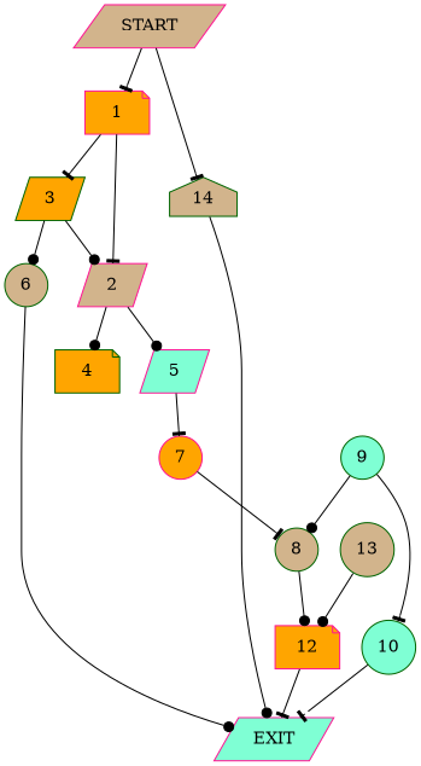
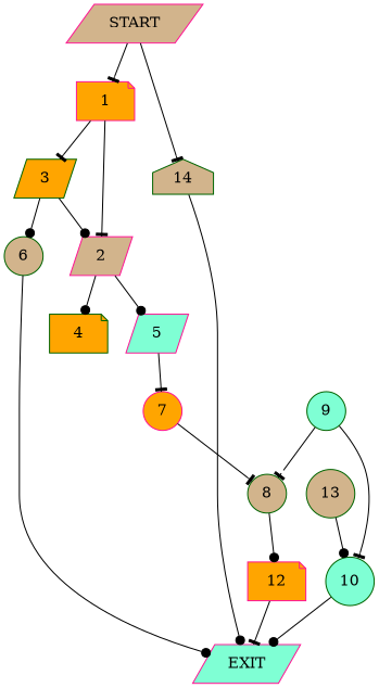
  digraph {
    node [color=darkgreen fillcolor=tan shape=circle style=filled]
    edge [arrowhead=dot]
    n1 [color=deeppink label=START shape=parallelogram]
    1 [color=deeppink fillcolor=orange shape=note]
    14 [shape=house]
    2 [color=deeppink shape=parallelogram]
    3 [fillcolor=orange shape=parallelogram]
    n6 [color=deeppink fillcolor=aquamarine label=EXIT shape=parallelogram]
    4 [fillcolor=orange shape=note]
    5 [color=deeppink fillcolor=aquamarine shape=parallelogram]
    6
    7 [color=deeppink fillcolor=orange]
    8
    12 [color=deeppink fillcolor=orange shape=note]
    9 [fillcolor=aquamarine]
    10 [fillcolor=aquamarine]
    13
    n1 -> 1 [arrowhead=tee]
    n1 -> 14 [arrowhead=tee]
    1 -> 2 [arrowhead=tee]
    1 -> 3 [arrowhead=tee]
    14 -> n6
    2 -> 4
    2 -> 5
    3 -> 2
    3 -> 6
    5 -> 7 [arrowhead=tee]
    6 -> n6
    7 -> 8 [arrowhead=tee]
    8 -> 12
    12 -> n6 [arrowhead=tee]
-   9 -> 8
+   9 -> 8 [arrowhead=tee]
    9 -> 10 [arrowhead=tee]
-   10 -> n6 [arrowhead=tee]
-   13 -> 12
+   10 -> n6
+   13 -> 10
  }
